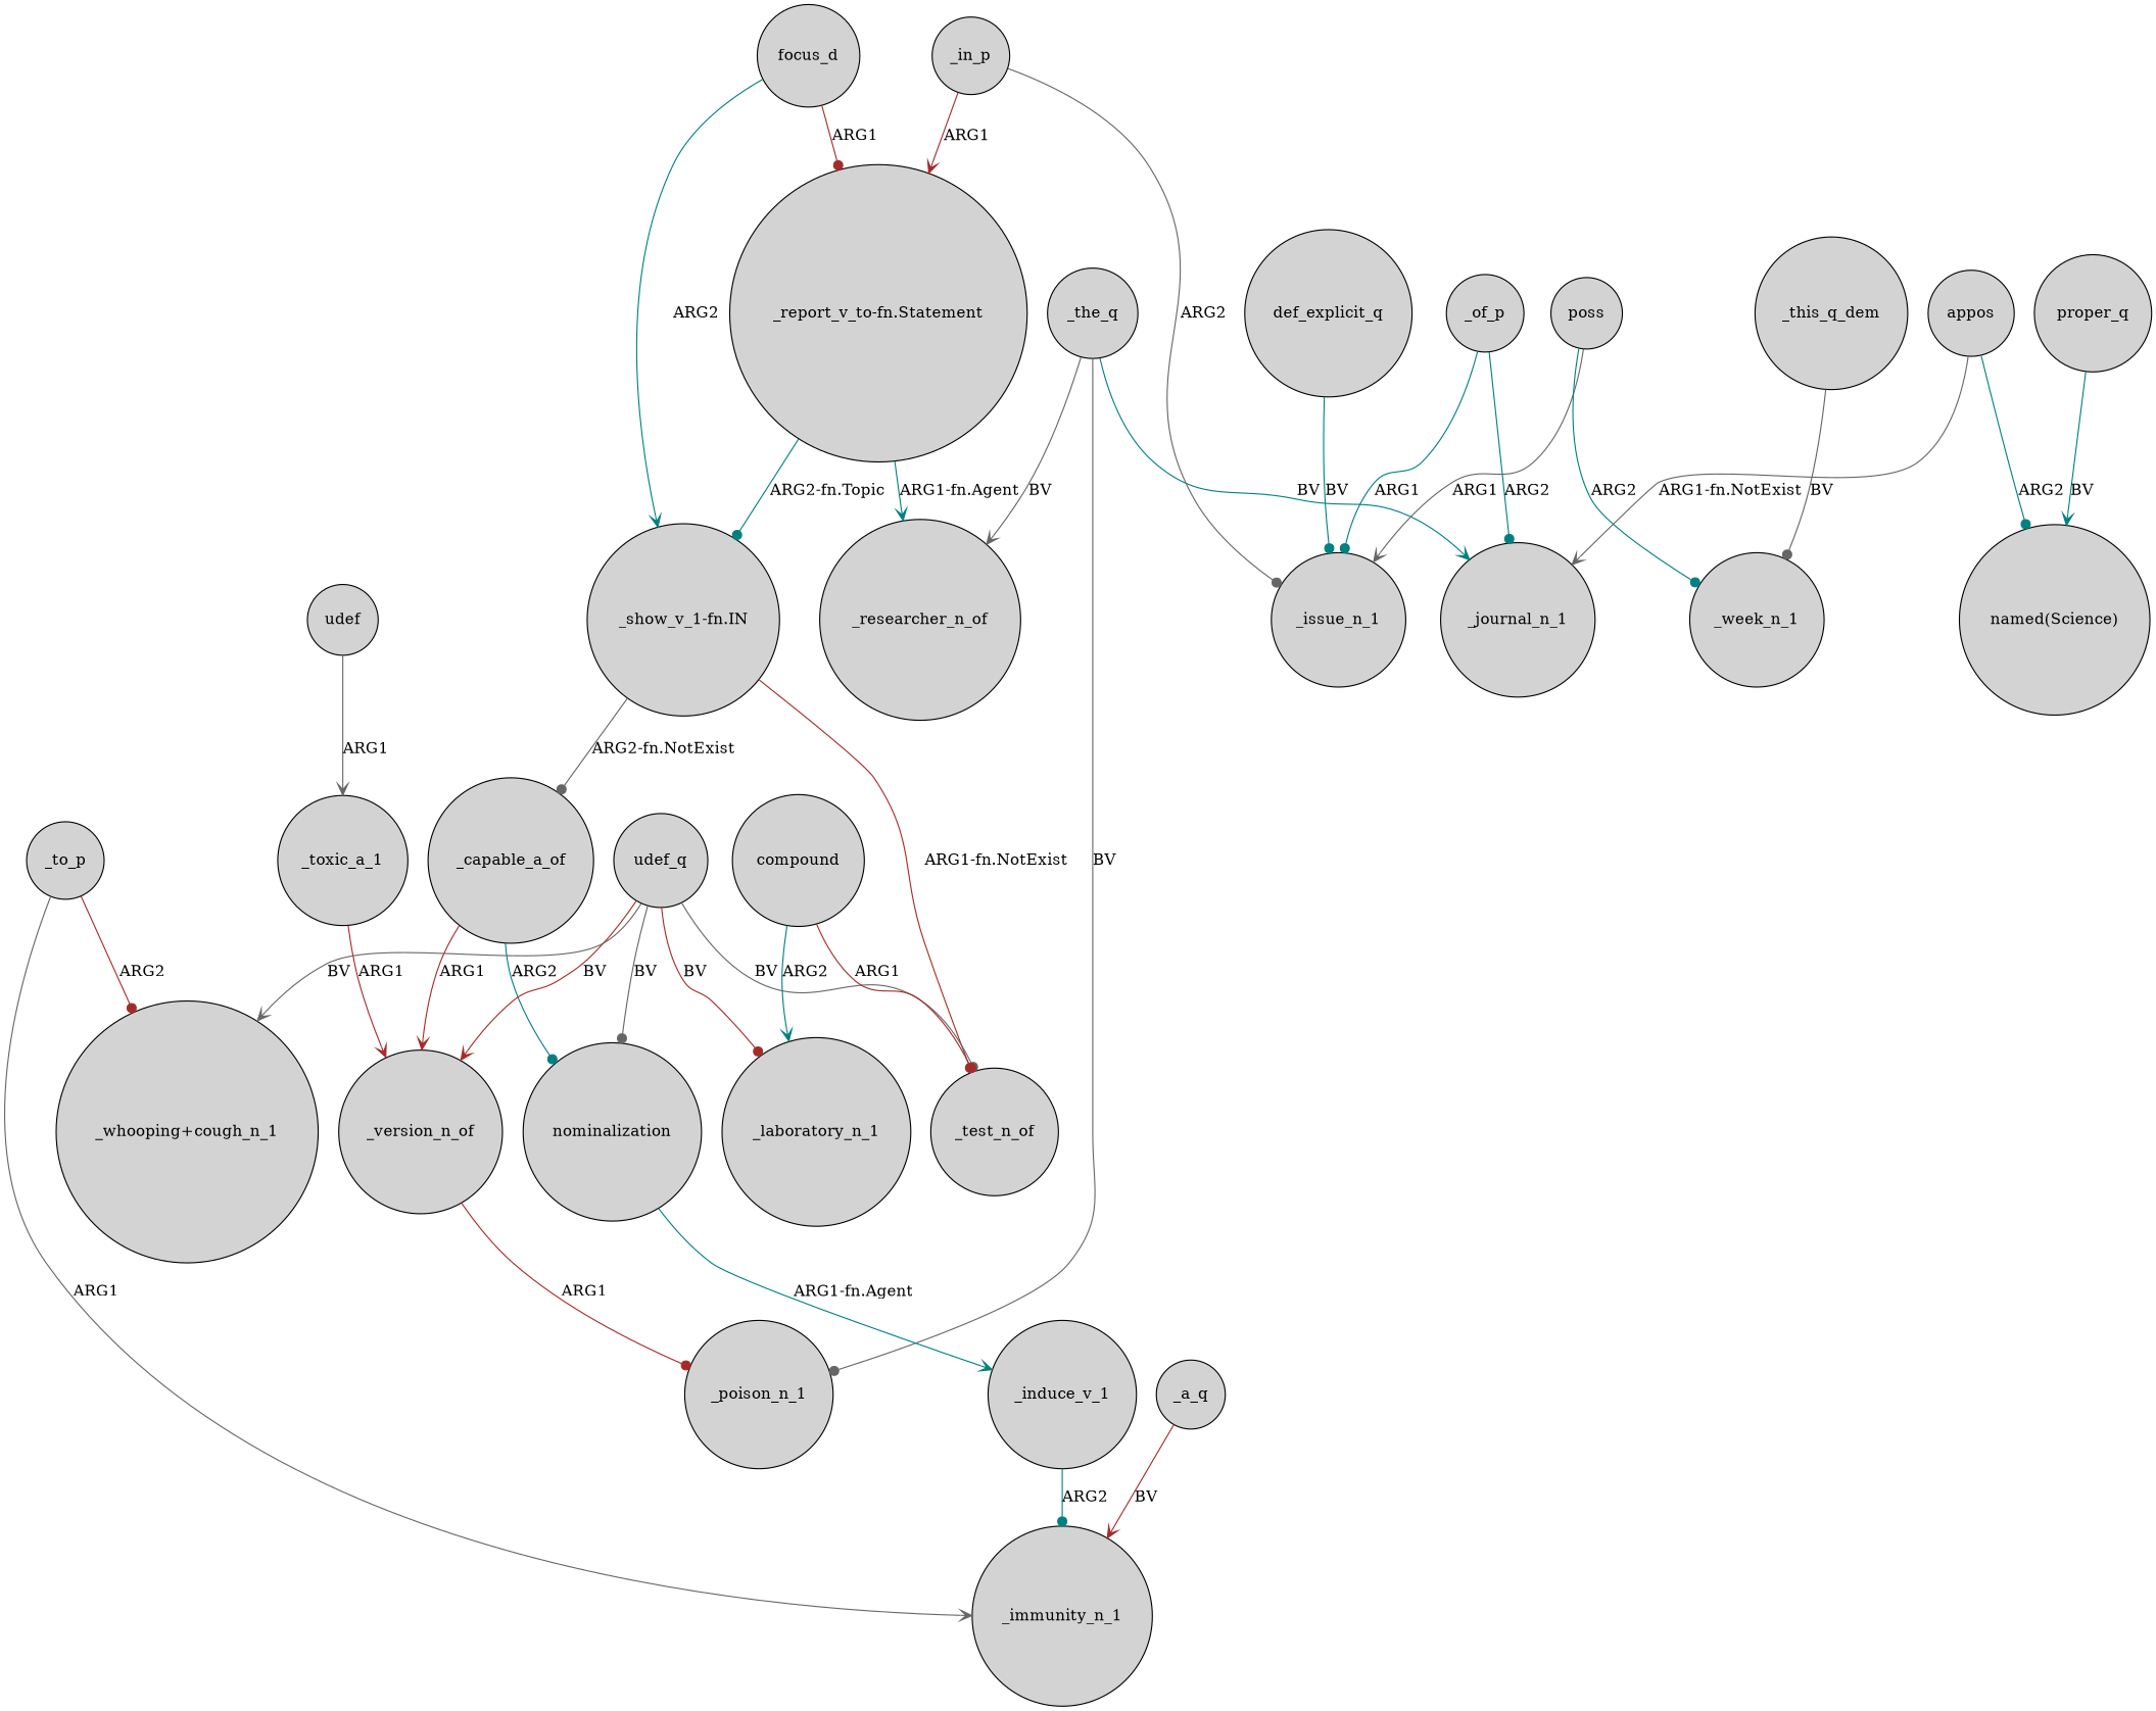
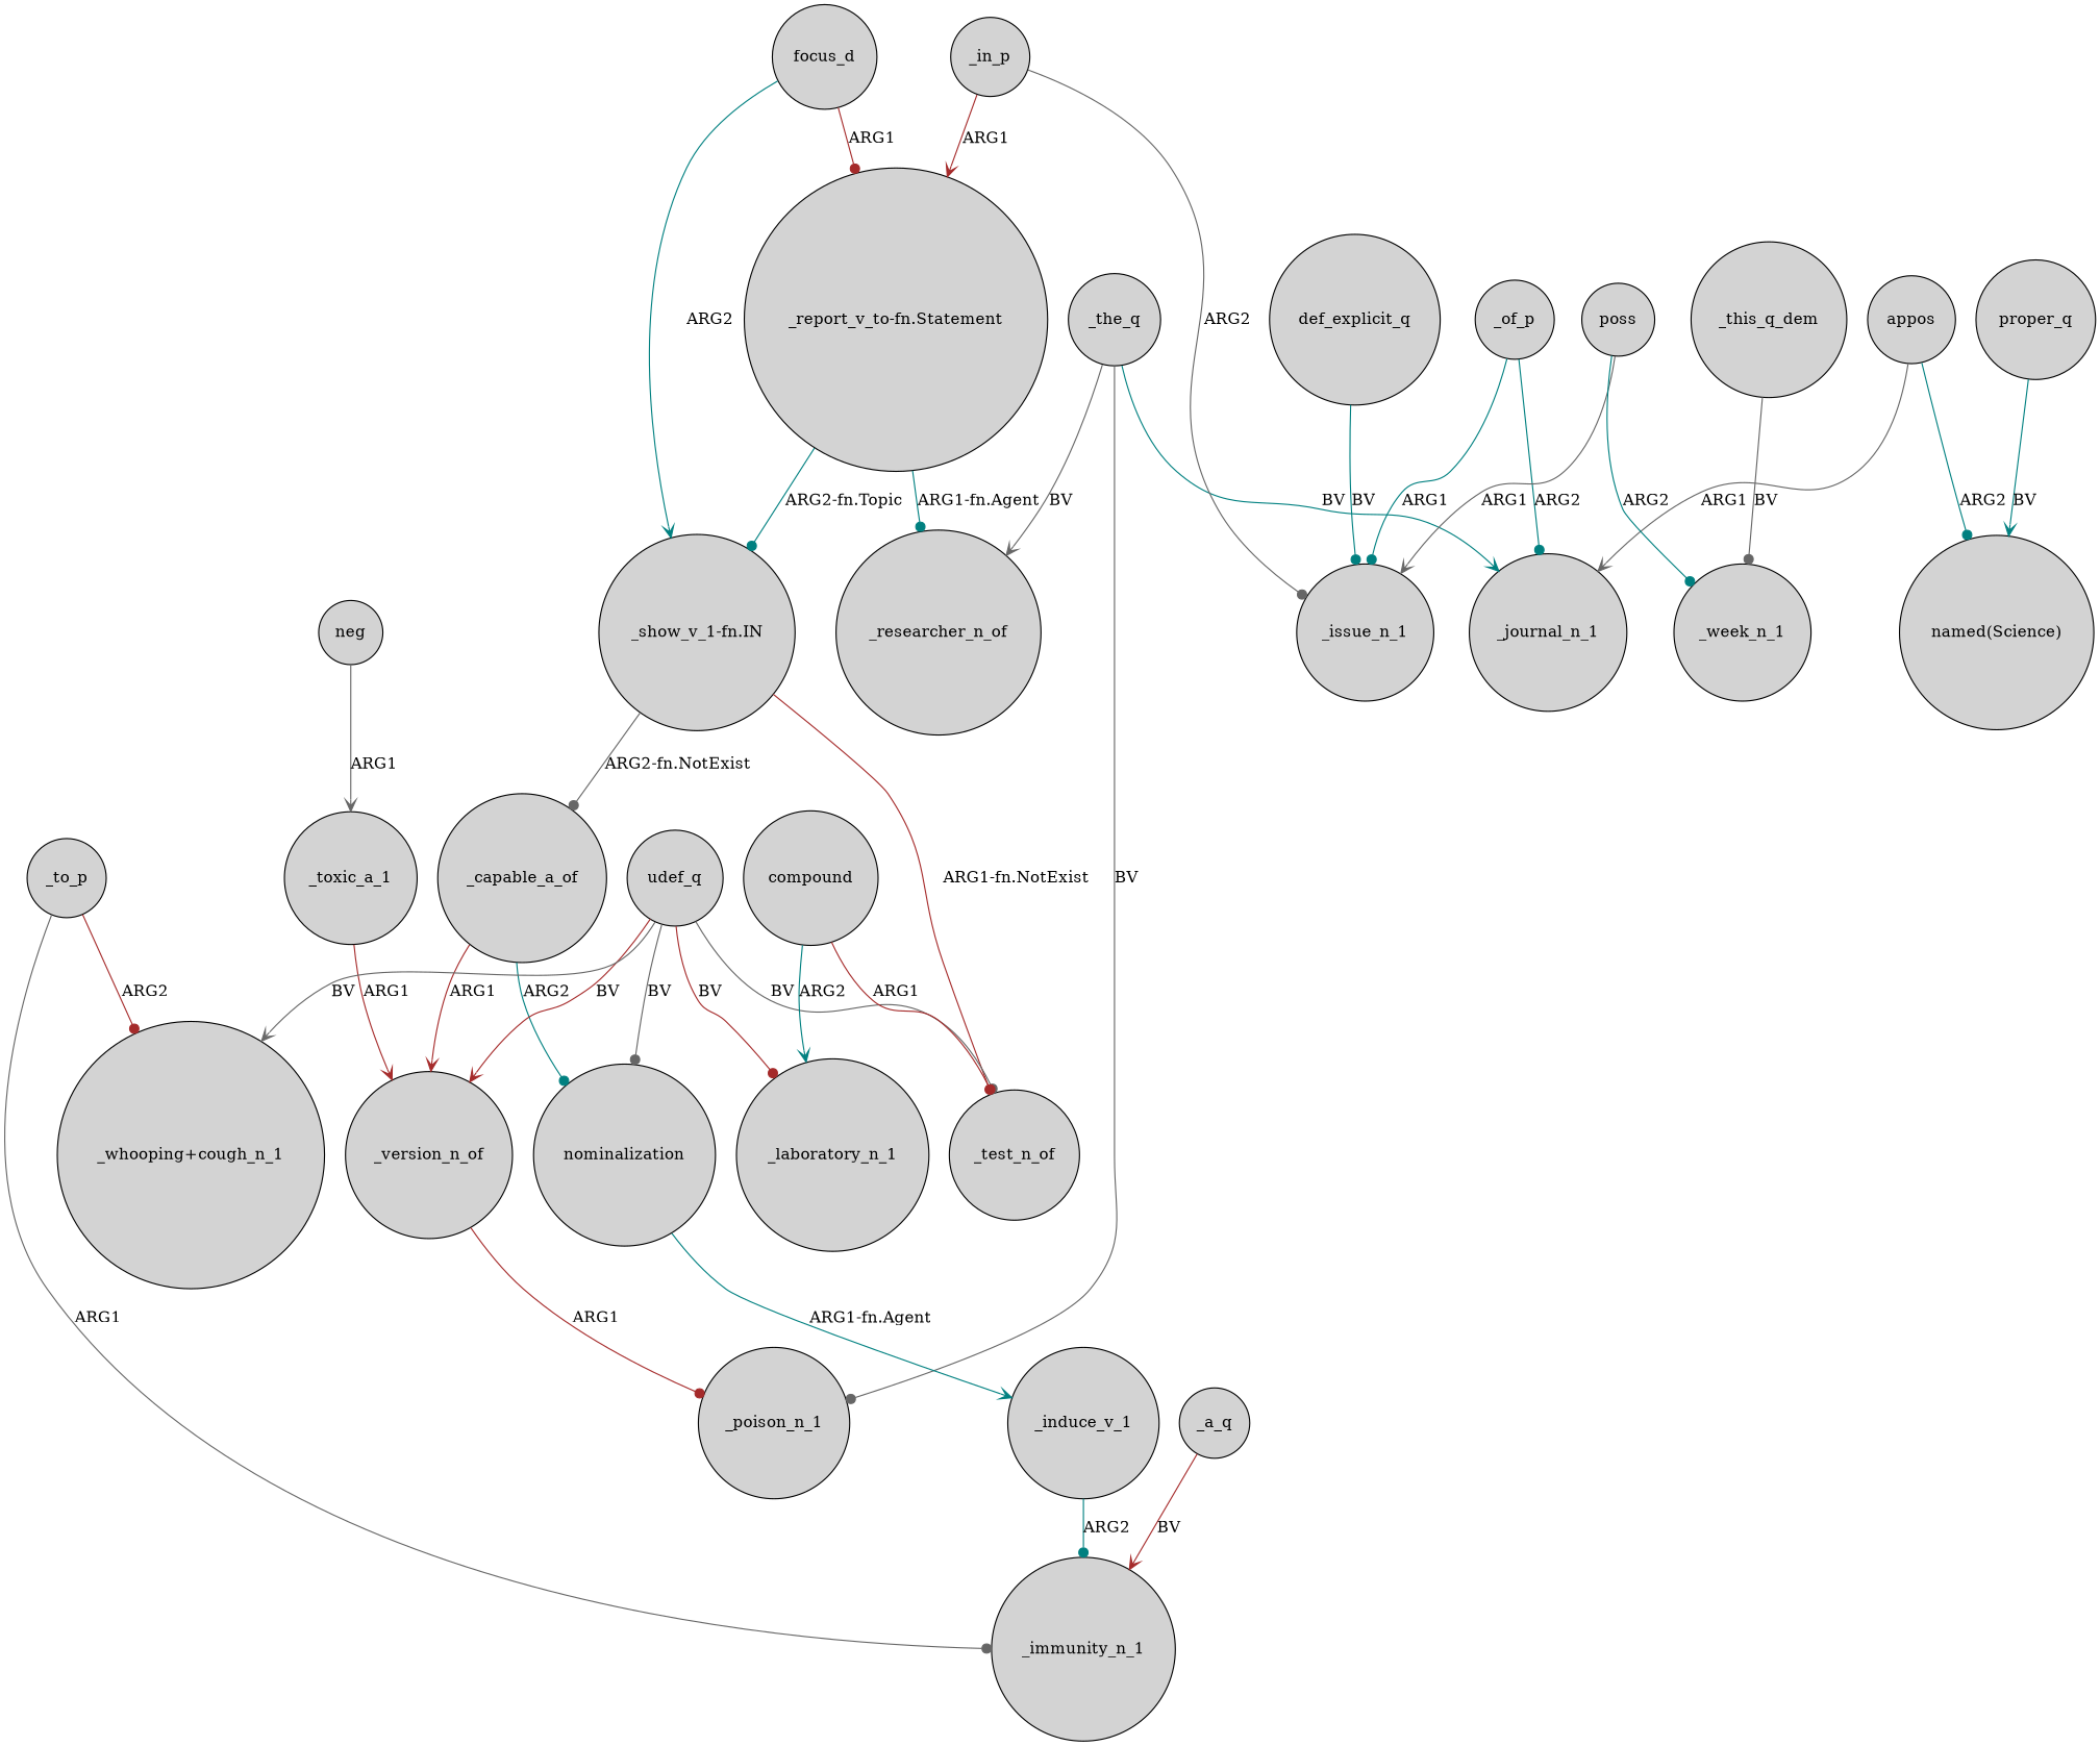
  digraph {
    node [shape=circle style=filled]
    edge [arrowhead=dot color=teal]
    _toxic_a_1
    _version_n_of
    _poison_n_1
    focus_d
    "_report_v_to-fn.Statement"
    "_show_v_1-fn.IN"
    _researcher_n_of
    _capable_a_of
    _test_n_of
    _the_q
    _journal_n_1
    def_explicit_q
    _issue_n_1
    nominalization
    _induce_v_1
    _immunity_n_1
    udef_q
    _laboratory_n_1
    "_whooping+cough_n_1"
    proper_q
    "named(Science)"
    _in_p
    _of_p
    appos
    poss
    _week_n_1
    _this_q_dem
-   neg [label=udef]
+   neg
    _to_p
    compound
    _a_q
    _toxic_a_1 -> _version_n_of [arrowhead=vee color=brown label=ARG1]
    _version_n_of -> _poison_n_1 [color=brown label=ARG1]
    focus_d -> "_report_v_to-fn.Statement" [color=brown label=ARG1]
    focus_d -> "_show_v_1-fn.IN" [arrowhead=vee label=ARG2]
    "_report_v_to-fn.Statement" -> "_show_v_1-fn.IN" [label="ARG2-fn.Topic"]
-   "_report_v_to-fn.Statement" -> _researcher_n_of [arrowhead=vee label="ARG1-fn.Agent"]
+   "_report_v_to-fn.Statement" -> _researcher_n_of [label="ARG1-fn.Agent"]
    "_show_v_1-fn.IN" -> _capable_a_of [color=gray40 label="ARG2-fn.NotExist"]
    "_show_v_1-fn.IN" -> _test_n_of [color=brown label="ARG1-fn.NotExist"]
    _capable_a_of -> _version_n_of [arrowhead=vee color=brown label=ARG1]
    _capable_a_of -> nominalization [label=ARG2]
    _the_q -> _poison_n_1 [color=gray40 label=BV]
    _the_q -> _researcher_n_of [arrowhead=vee color=gray40 label=BV]
    _the_q -> _journal_n_1 [arrowhead=vee label=BV]
    def_explicit_q -> _issue_n_1 [label=BV]
    nominalization -> _induce_v_1 [arrowhead=vee label="ARG1-fn.Agent"]
    _induce_v_1 -> _immunity_n_1 [label=ARG2]
    udef_q -> _version_n_of [arrowhead=vee color=brown label=BV]
    udef_q -> _test_n_of [color=gray40 label=BV]
    udef_q -> nominalization [color=gray40 label=BV]
    udef_q -> _laboratory_n_1 [color=brown label=BV]
    udef_q -> "_whooping+cough_n_1" [arrowhead=vee color=gray40 label=BV]
    proper_q -> "named(Science)" [arrowhead=vee label=BV]
    _in_p -> "_report_v_to-fn.Statement" [arrowhead=vee color=brown label=ARG1]
    _in_p -> _issue_n_1 [color=gray40 label=ARG2]
    _of_p -> _journal_n_1 [label=ARG2]
    _of_p -> _issue_n_1 [label=ARG1]
-   appos -> _journal_n_1 [arrowhead=vee color=gray40 label="ARG1-fn.NotExist"]
+   appos -> _journal_n_1 [arrowhead=vee color=gray40 label=ARG1]
    appos -> "named(Science)" [label=ARG2]
    poss -> _issue_n_1 [arrowhead=vee color=gray40 label=ARG1]
    poss -> _week_n_1 [label=ARG2]
    _this_q_dem -> _week_n_1 [color=gray40 label=BV]
    neg -> _toxic_a_1 [arrowhead=vee color=gray40 label=ARG1]
-   _to_p -> _immunity_n_1 [arrowhead=vee color=gray40 label=ARG1]
+   _to_p -> _immunity_n_1 [color=gray40 label=ARG1]
    _to_p -> "_whooping+cough_n_1" [color=brown label=ARG2]
    compound -> _test_n_of [color=brown label=ARG1]
    compound -> _laboratory_n_1 [arrowhead=vee label=ARG2]
    _a_q -> _immunity_n_1 [arrowhead=vee color=brown label=BV]
  }
